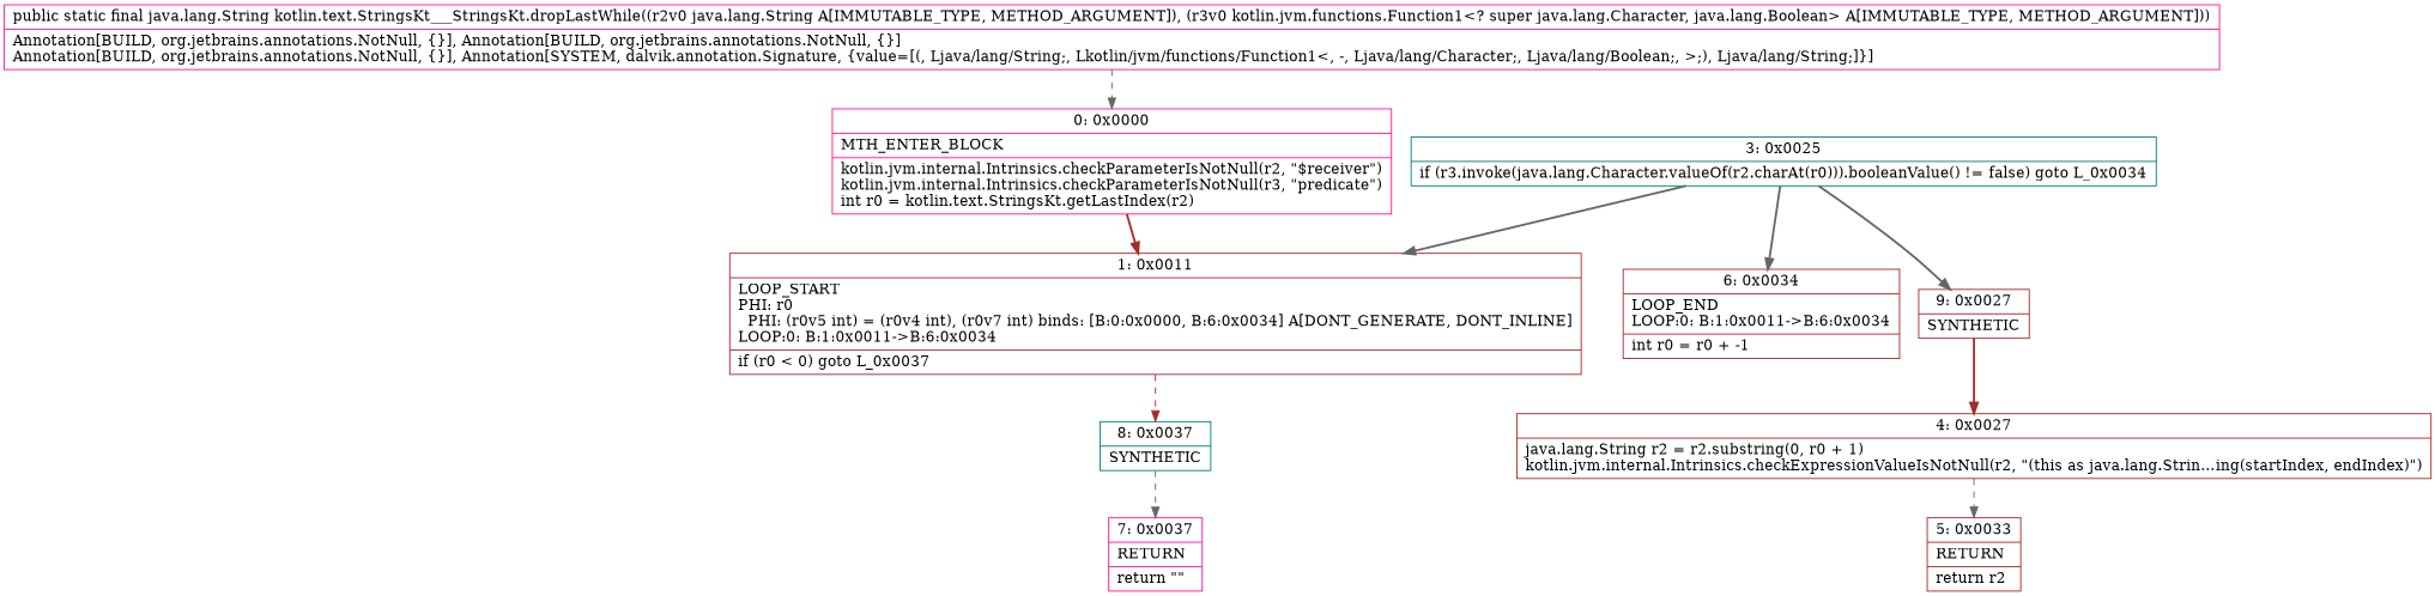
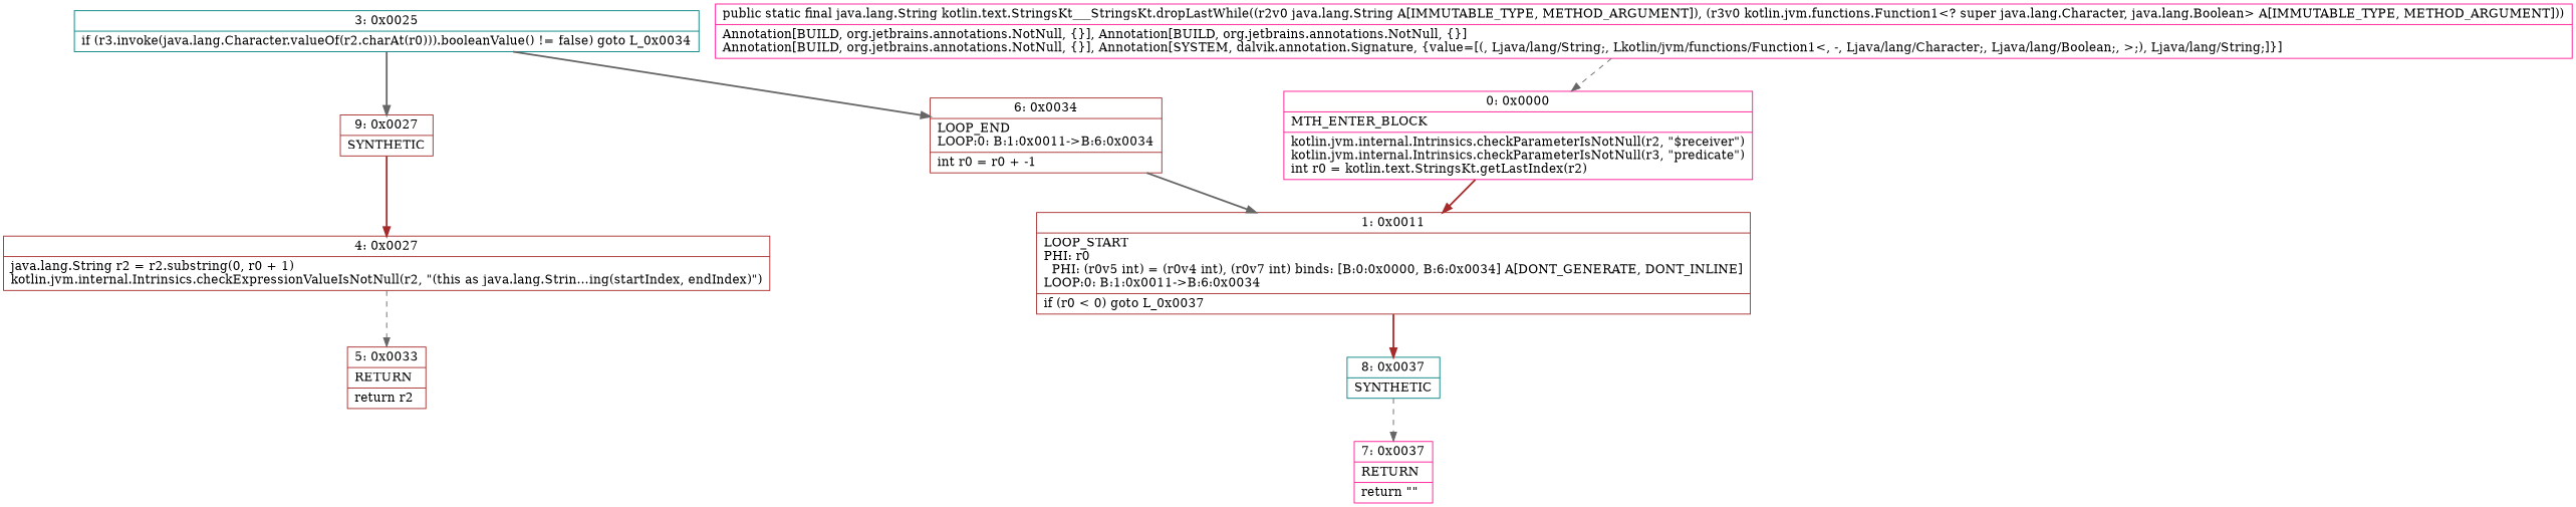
  digraph {
    node [color=brown shape=record]
    edge [color=gray40 style=bold]
    n1 [color=deeppink label="{0\:\ 0x0000|MTH_ENTER_BLOCK\l|kotlin.jvm.internal.Intrinsics.checkParameterIsNotNull(r2, \"$receiver\")\lkotlin.jvm.internal.Intrinsics.checkParameterIsNotNull(r3, \"predicate\")\lint r0 = kotlin.text.StringsKt.getLastIndex(r2)\l}"]
    n2 [label="{1\:\ 0x0011|LOOP_START\lPHI: r0 \l  PHI: (r0v5 int) = (r0v4 int), (r0v7 int) binds: [B:0:0x0000, B:6:0x0034] A[DONT_GENERATE, DONT_INLINE]\lLOOP:0: B:1:0x0011\-\>B:6:0x0034\l|if (r0 \< 0) goto L_0x0037\l}"]
    n3 [color=teal label="{8\:\ 0x0037|SYNTHETIC\l}"]
    n4 [color=deeppink label="{7\:\ 0x0037|RETURN\l|return \"\"\l}"]
    n5 [color=teal label="{3\:\ 0x0025|if (r3.invoke(java.lang.Character.valueOf(r2.charAt(r0))).booleanValue() != false) goto L_0x0034\l}"]
    n6 [label="{6\:\ 0x0034|LOOP_END\lLOOP:0: B:1:0x0011\-\>B:6:0x0034\l|int r0 = r0 + \-1\l}"]
    n7 [label="{9\:\ 0x0027|SYNTHETIC\l}"]
    n8 [label="{4\:\ 0x0027|java.lang.String r2 = r2.substring(0, r0 + 1)\lkotlin.jvm.internal.Intrinsics.checkExpressionValueIsNotNull(r2, \"(this as java.lang.Strin…ing(startIndex, endIndex)\")\l}"]
    n9 [label="{5\:\ 0x0033|RETURN\l|return r2\l}"]
    n10 [color=deeppink label="{public static final java.lang.String kotlin.text.StringsKt___StringsKt.dropLastWhile((r2v0 java.lang.String A[IMMUTABLE_TYPE, METHOD_ARGUMENT]), (r3v0 kotlin.jvm.functions.Function1\<? super java.lang.Character, java.lang.Boolean\> A[IMMUTABLE_TYPE, METHOD_ARGUMENT]))  | Annotation[BUILD, org.jetbrains.annotations.NotNull, \{\}], Annotation[BUILD, org.jetbrains.annotations.NotNull, \{\}]\lAnnotation[BUILD, org.jetbrains.annotations.NotNull, \{\}], Annotation[SYSTEM, dalvik.annotation.Signature, \{value=[(, Ljava\/lang\/String;, Lkotlin\/jvm\/functions\/Function1\<, \-, Ljava\/lang\/Character;, Ljava\/lang\/Boolean;, \>;), Ljava\/lang\/String;]\}]\l}"]
    n1 -> n2 [color=brown]
-   n2 -> n3 [color=brown style=dashed]
+   n2 -> n3 [color=brown]
    n3 -> n4 [style=dashed]
    n5 -> n6
    n5 -> n7
-   n5 -> n2
+   n6 -> n2
    n7 -> n8 [color=brown]
    n8 -> n9 [style=dashed]
    n10 -> n1 [style=dashed]
  }
